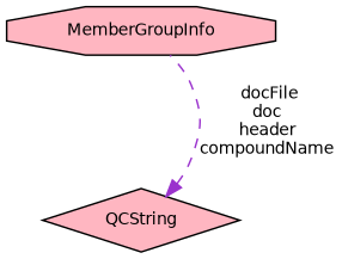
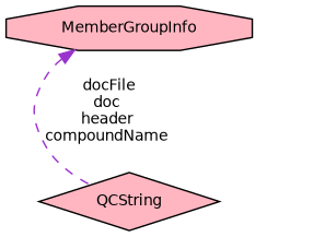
  digraph {
    node [color=black fillcolor=lightpink fontname=Helvetica fontsize=10 style=filled]
    n1 [fontcolor=black height=0.2 label=MemberGroupInfo shape=octagon width=0.4]
    n2 [height=0.2 label=QCString shape=diamond width=0.4]
-   n2 -> n1 [color=darkorchid3 dir=back fontname=Helvetica fontsize=10 label=" docFile\ndoc\nheader\ncompoundName" labelfontname=Helvetica labelfontsize=10 style=dashed]
+   n1 -> n2 [color=darkorchid3 dir=back fontname=Helvetica fontsize=10 label=" docFile\ndoc\nheader\ncompoundName" labelfontname=Helvetica labelfontsize=10 style=dashed]
  }
